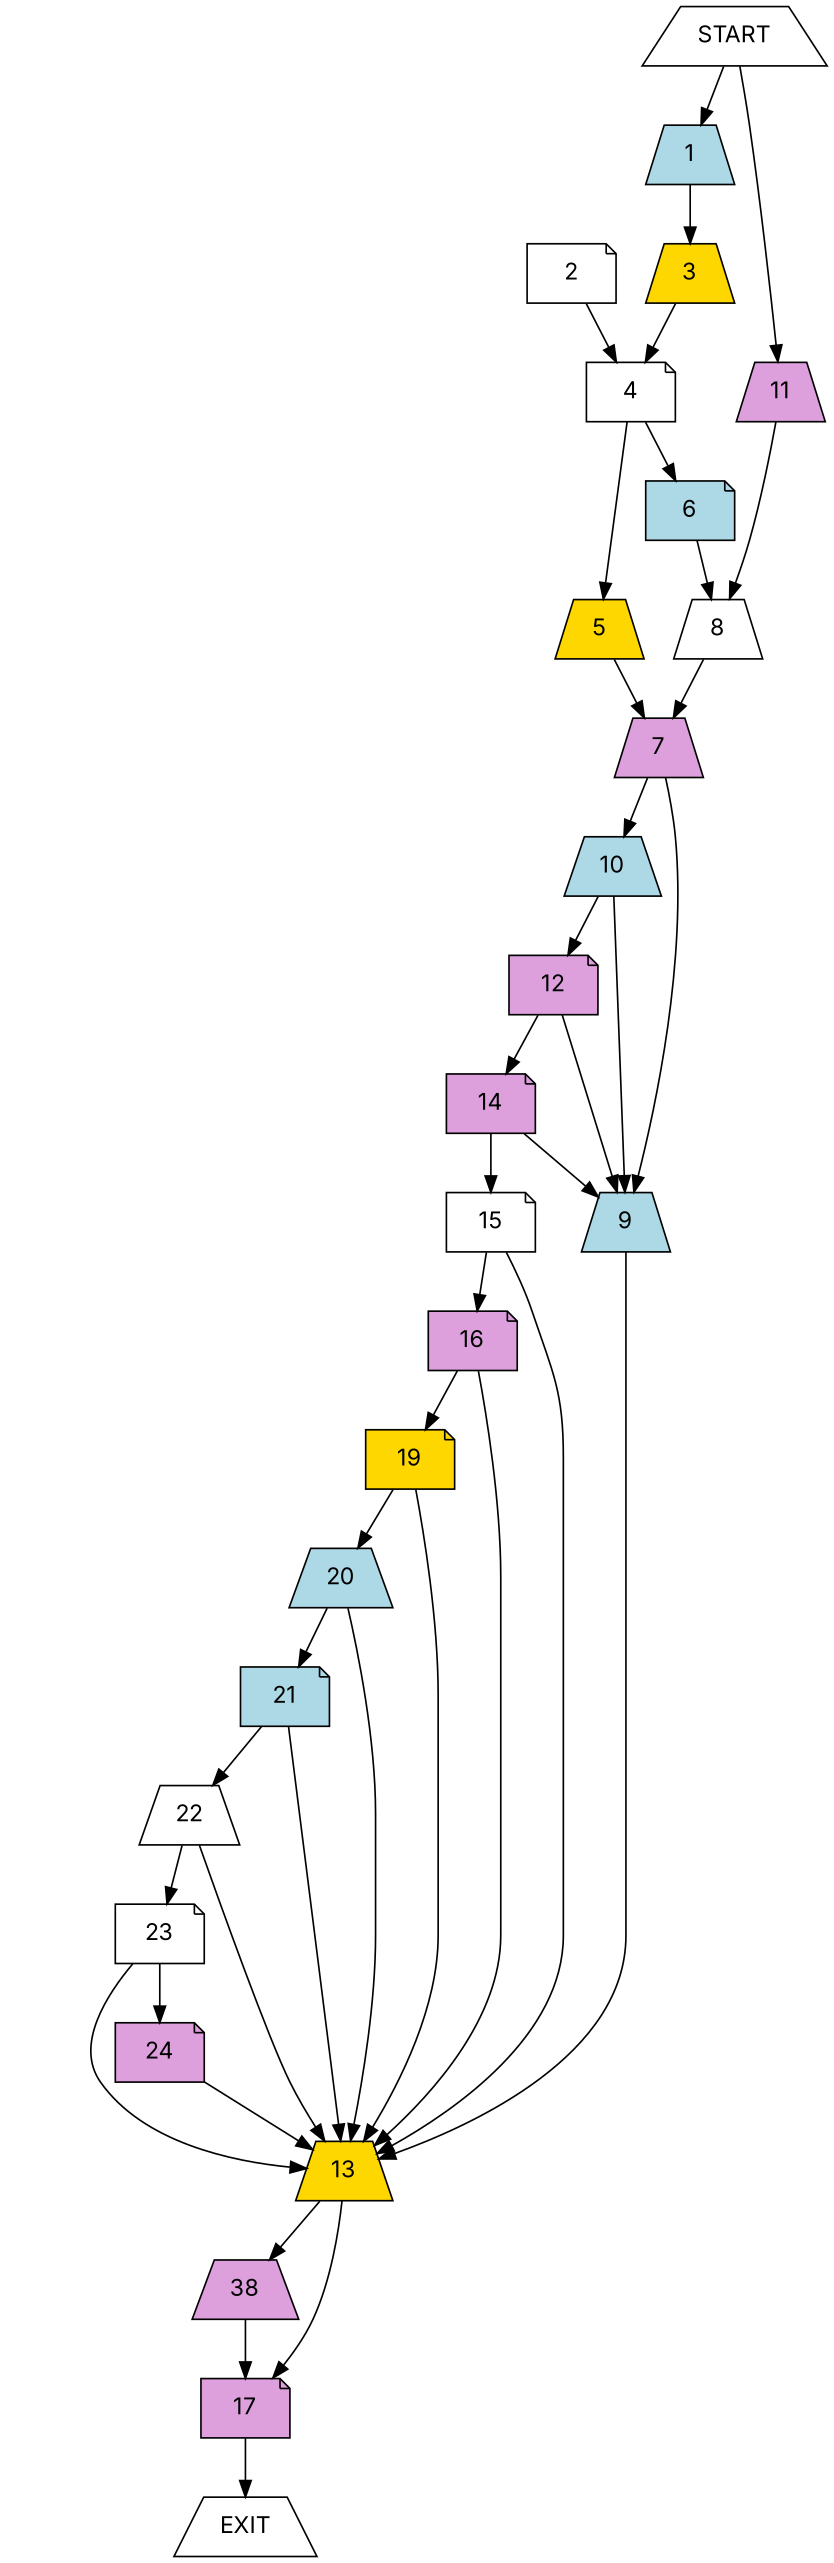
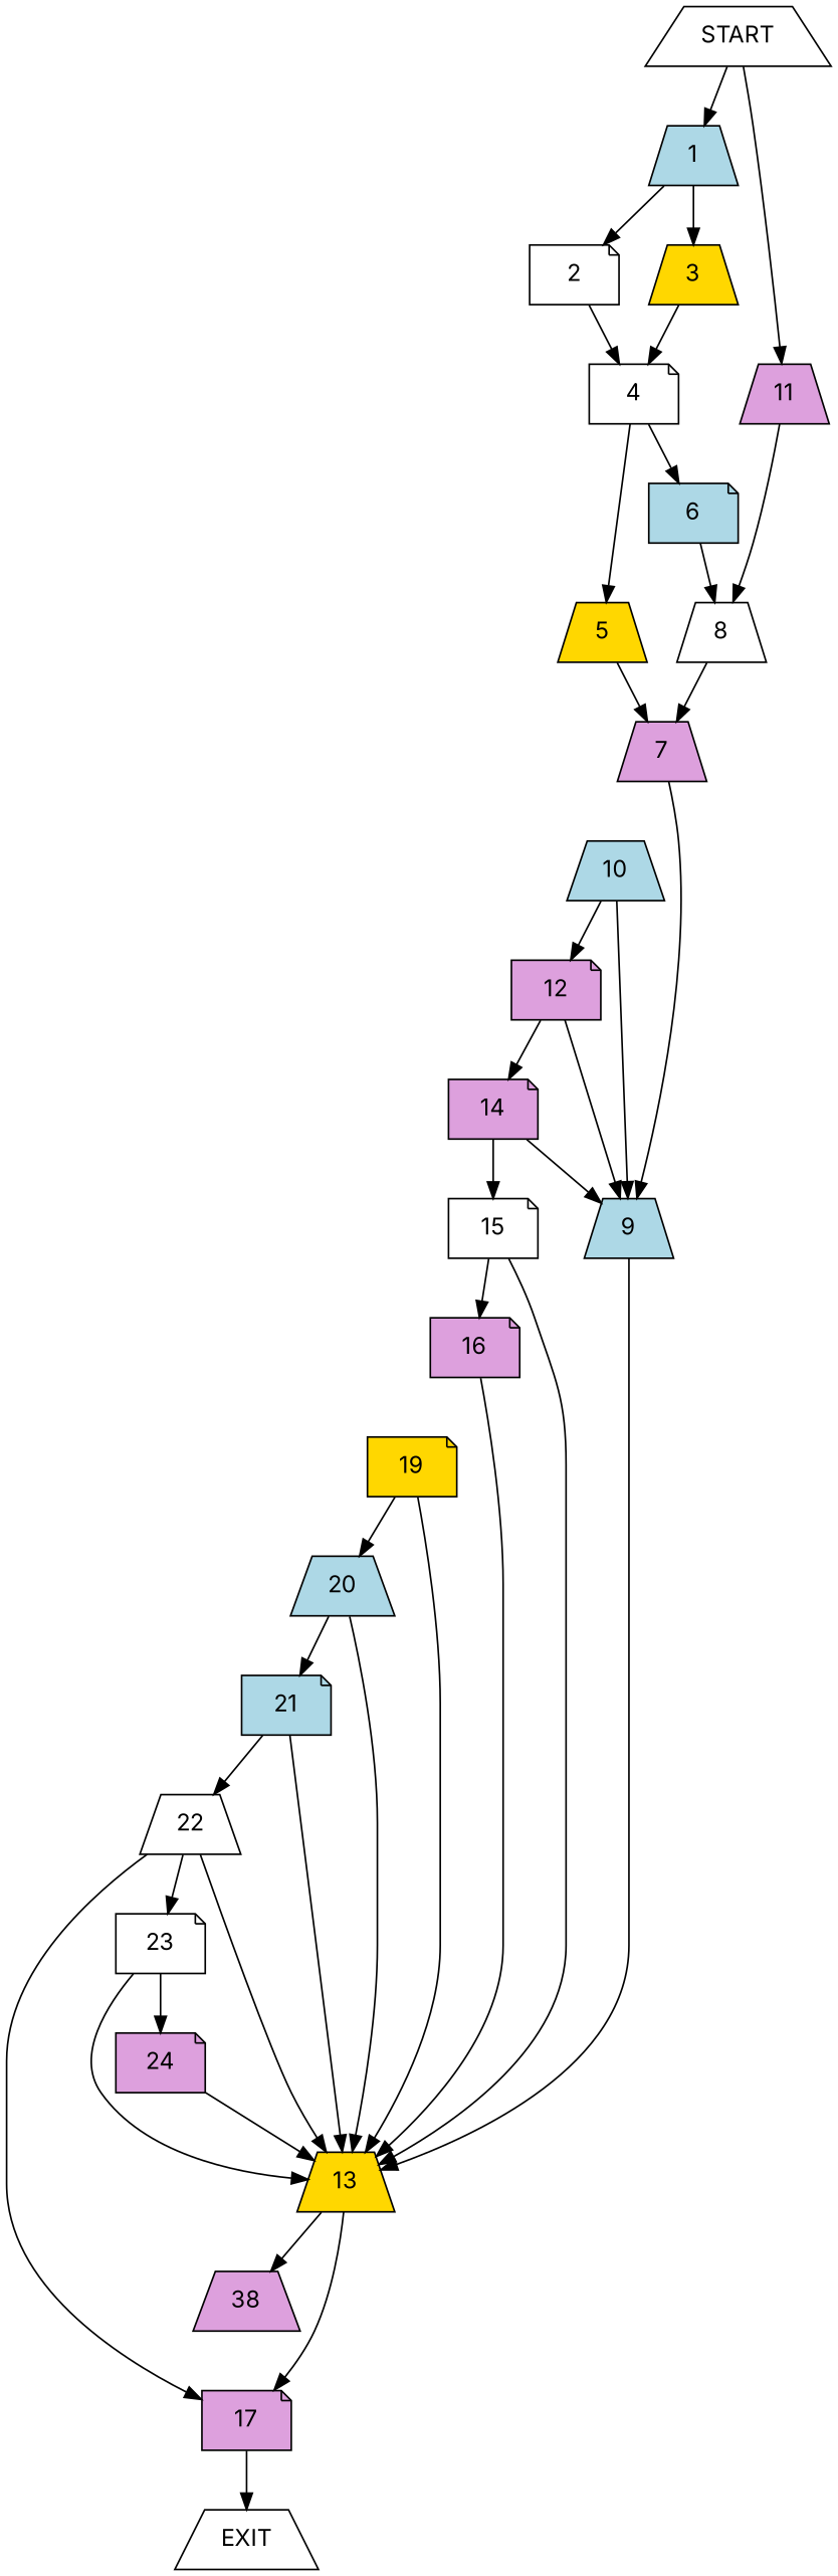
  digraph {
    fontname=Inter
    node [fillcolor=white fontname=Inter shape=trapezium style=filled]
    edge [fontname=Inter]
    n1 [label=START]
    1 [fillcolor=lightblue]
    11 [fillcolor=plum]
    2 [shape=note]
    3 [fillcolor=gold]
    8
    n7 [label=EXIT]
    4 [shape=note]
    5 [fillcolor=gold]
    6 [fillcolor=lightblue shape=note]
    7 [fillcolor=plum]
    9 [fillcolor=lightblue]
    10 [fillcolor=lightblue]
    13 [fillcolor=gold]
    12 [fillcolor=plum shape=note]
    17 [fillcolor=plum shape=note]
    n17 [fillcolor=plum label=38]
    14 [fillcolor=plum shape=note]
    15 [shape=note]
    16 [fillcolor=plum shape=note]
    19 [fillcolor=gold shape=note]
    20 [fillcolor=lightblue]
    21 [fillcolor=lightblue shape=note]
    22
    23 [shape=note]
    24 [fillcolor=plum shape=note]
    n1 -> 1
    n1 -> 11
+   1 -> 2
    1 -> 3
    11 -> 8
    2 -> 4
    3 -> 4
    8 -> 7
    4 -> 5
    4 -> 6
    5 -> 7
    6 -> 8
    7 -> 9
-   7 -> 10
    9 -> 13
    10 -> 9
    10 -> 12
    13 -> 17
    13 -> n17
    12 -> 9
    12 -> 14
    17 -> n7
-   n17 -> 17
+   22 -> 17
    14 -> 9
    14 -> 15
    15 -> 13
    15 -> 16
    16 -> 13
-   16 -> 19
    19 -> 13
    19 -> 20
    20 -> 13
    20 -> 21
    21 -> 13
    21 -> 22
    22 -> 13
    22 -> 23
    23 -> 13
    23 -> 24
    24 -> 13
  }
